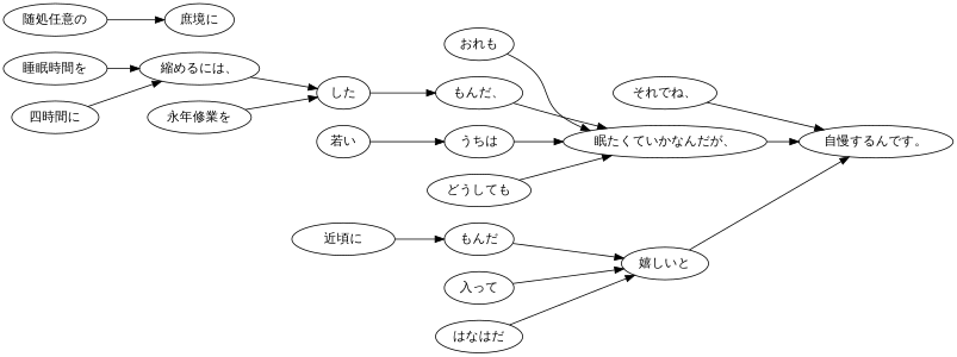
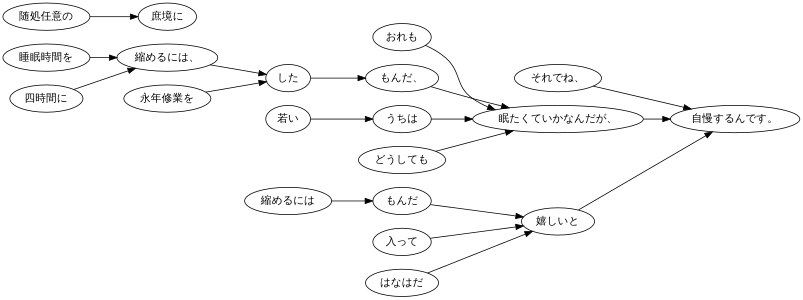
  digraph {
    rankdir=LR
    n1 [label="それでね、"]
    n2 [label="自慢するんです。"]
    n3 [label="おれも"]
    n4 [label="眠たくていかなんだが、"]
    n5 [label="睡眠時間を"]
    n6 [label="縮めるには、"]
    n7 [label="した"]
    n8 [label="四時間に"]
    n9 [label="もんだ、"]
    n10 [label="永年修業を"]
    n11 [label="若い"]
    n12 [label="うちは"]
    n13 [label="どうしても"]
-   n14 [label="近頃に"]
+   n14 [label="縮めるには"]
    n15 [label="もんだ"]
    n16 [label="嬉しいと"]
    n17 [label="随処任意の"]
    n18 [label="庶境に"]
    n19 [label="入って"]
    n20 [label="はなはだ"]
    n1 -> n2
    n3 -> n4
    n4 -> n2
    n5 -> n6
    n6 -> n7
    n7 -> n9
    n8 -> n6
    n9 -> n4
    n10 -> n7
    n11 -> n12
    n12 -> n4
    n13 -> n4
    n14 -> n15
    n15 -> n16
    n16 -> n2
    n17 -> n18
    n19 -> n16
    n20 -> n16
  }
